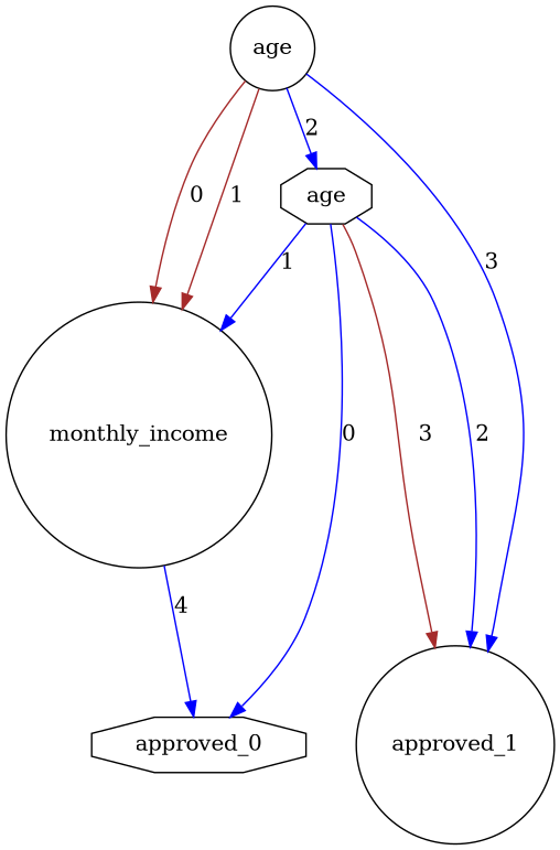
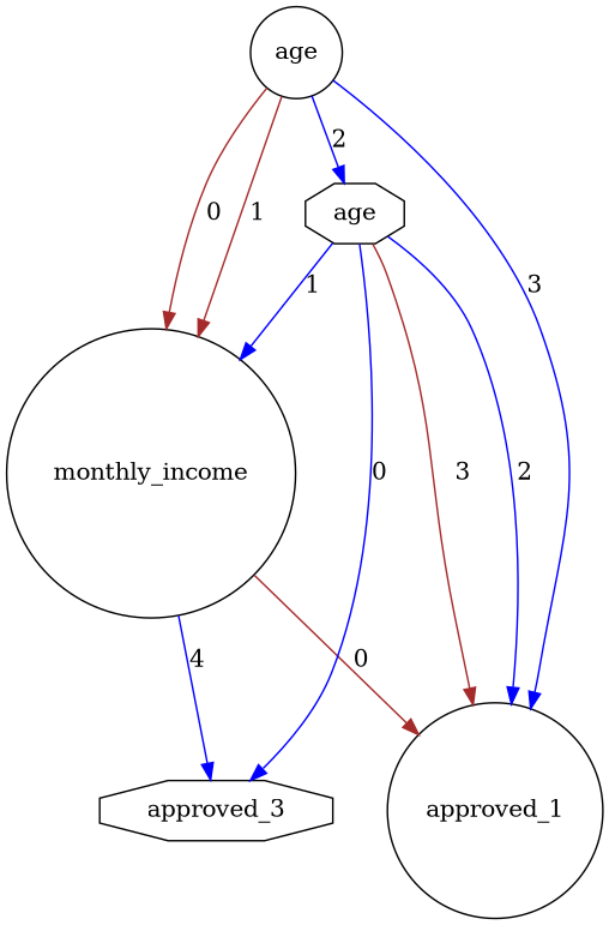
  digraph {
    node [shape=circle]
    edge [color=blue]
-   n1 [label=approved_0 shape=octagon]
+   n1 [label=approved_3 shape=octagon]
    n2 [label=approved_1]
    n3 [label=monthly_income]
    n4 [label=age shape=octagon]
    n5 [label=age]
    n3 -> n1 [label=4]
+   n3 -> n2 [color=brown label=0]
    n4 -> n1 [label=0]
    n4 -> n2 [color=brown label=3]
    n4 -> n2 [label=2]
    n4 -> n3 [label=1]
    n5 -> n2 [label=3]
    n5 -> n3 [color=brown label=1]
    n5 -> n3 [color=brown label=0]
    n5 -> n4 [label=2]
  }
